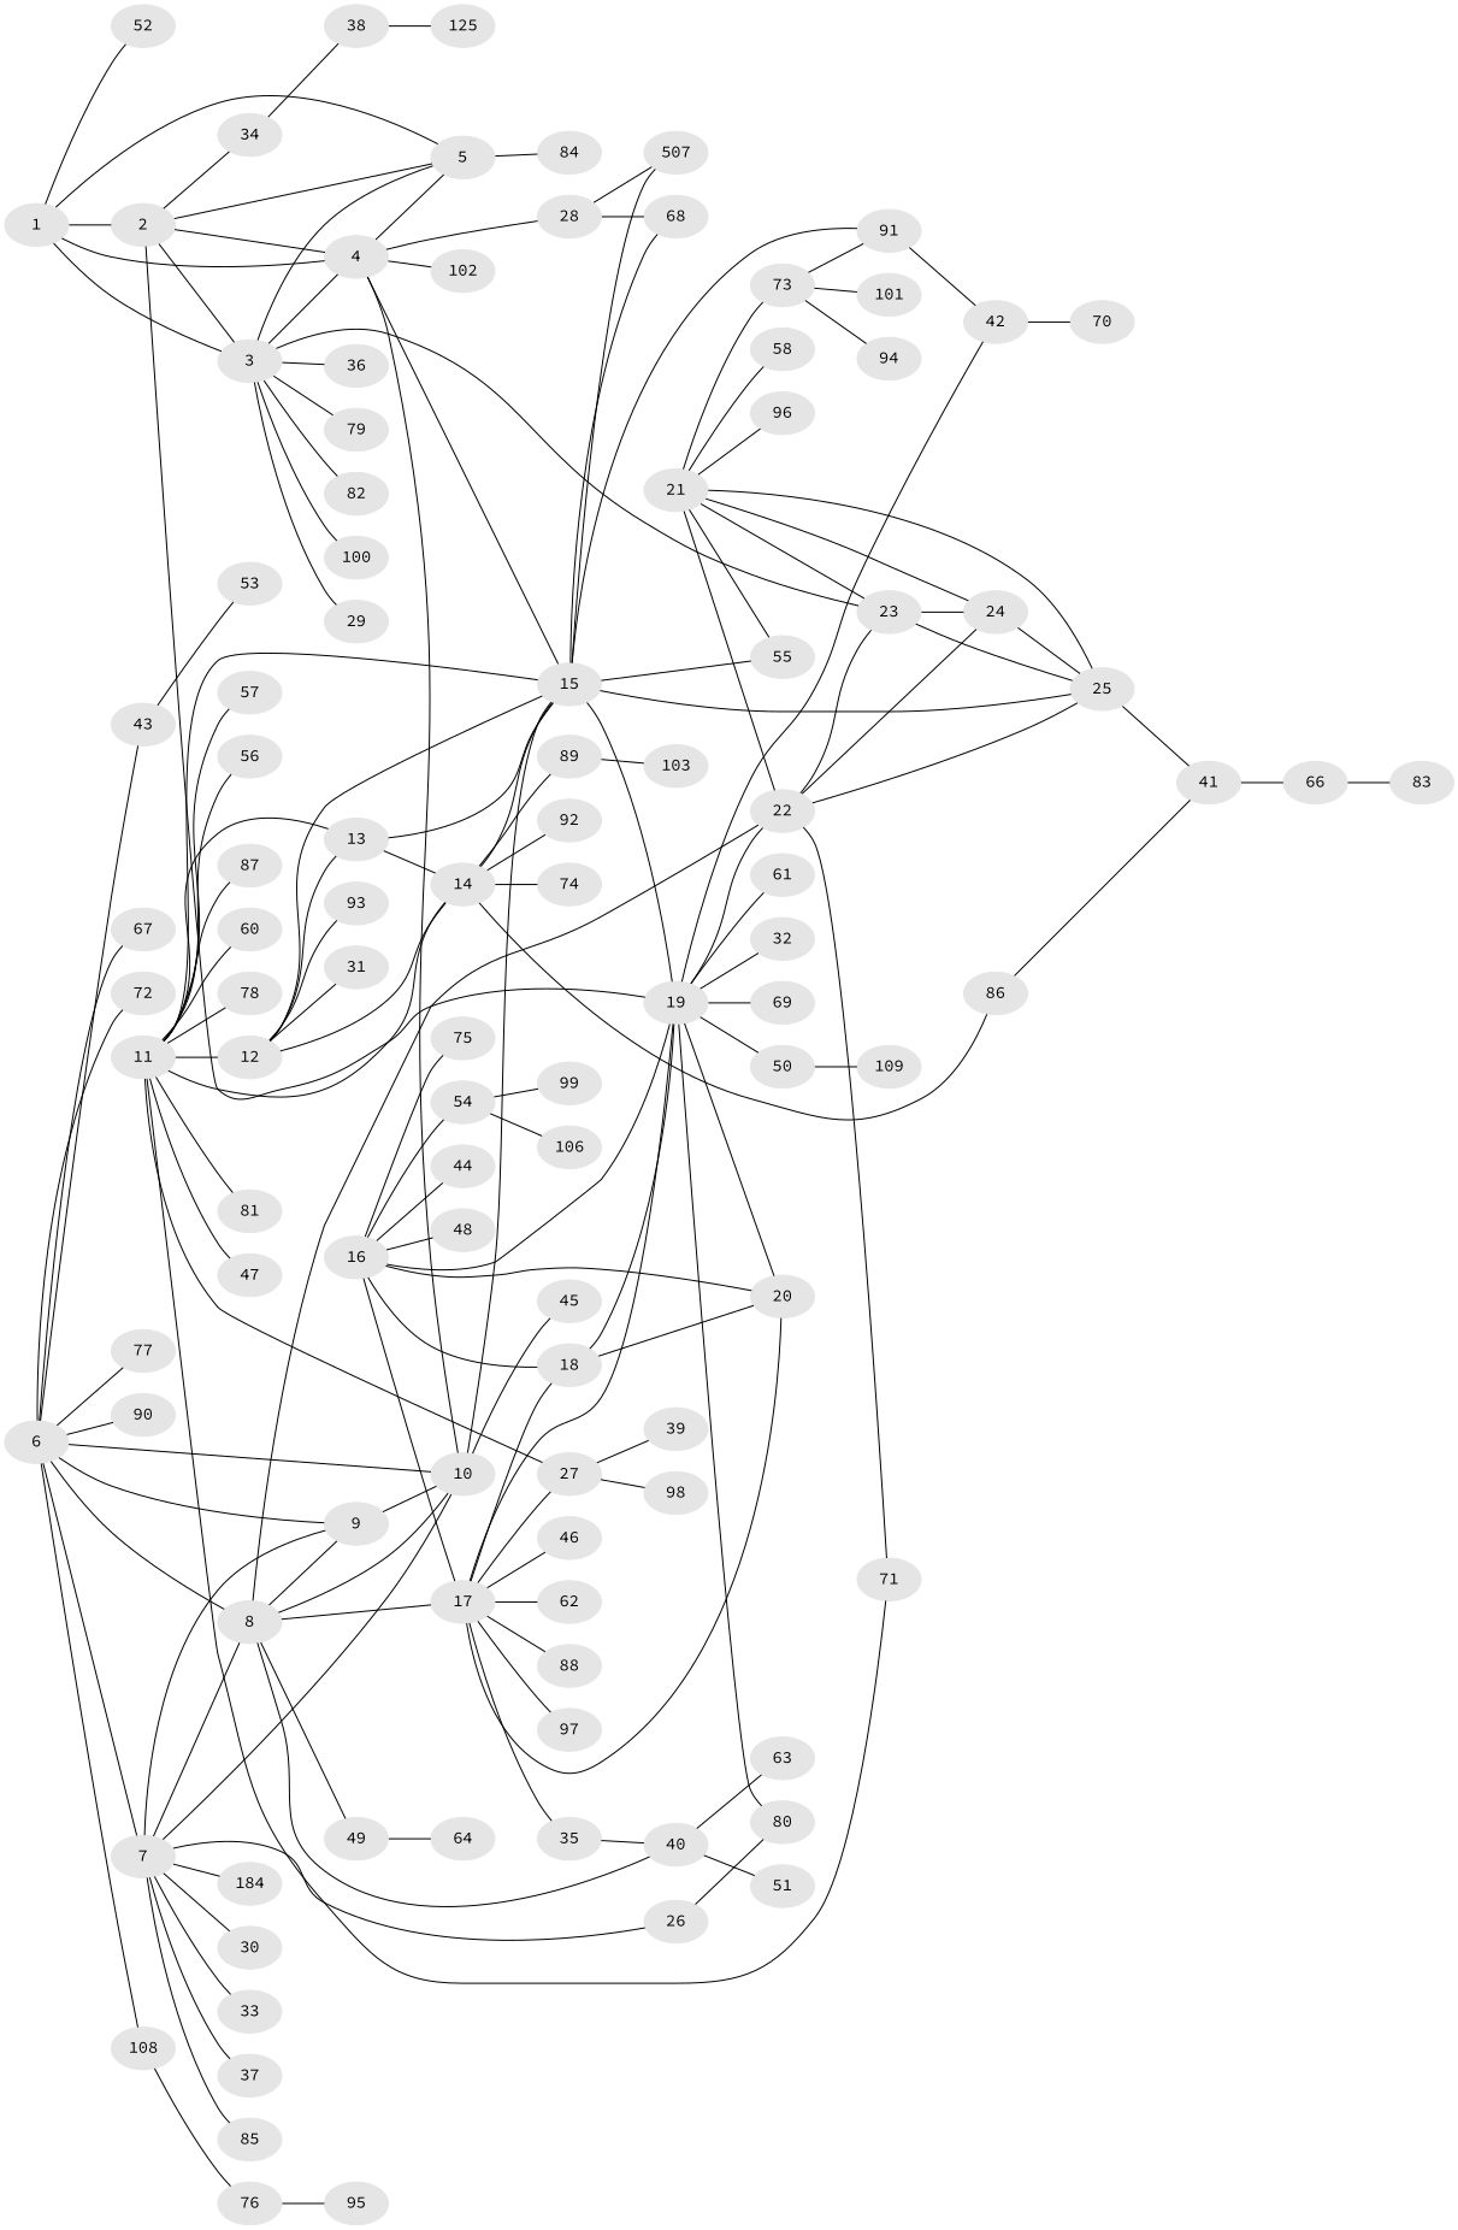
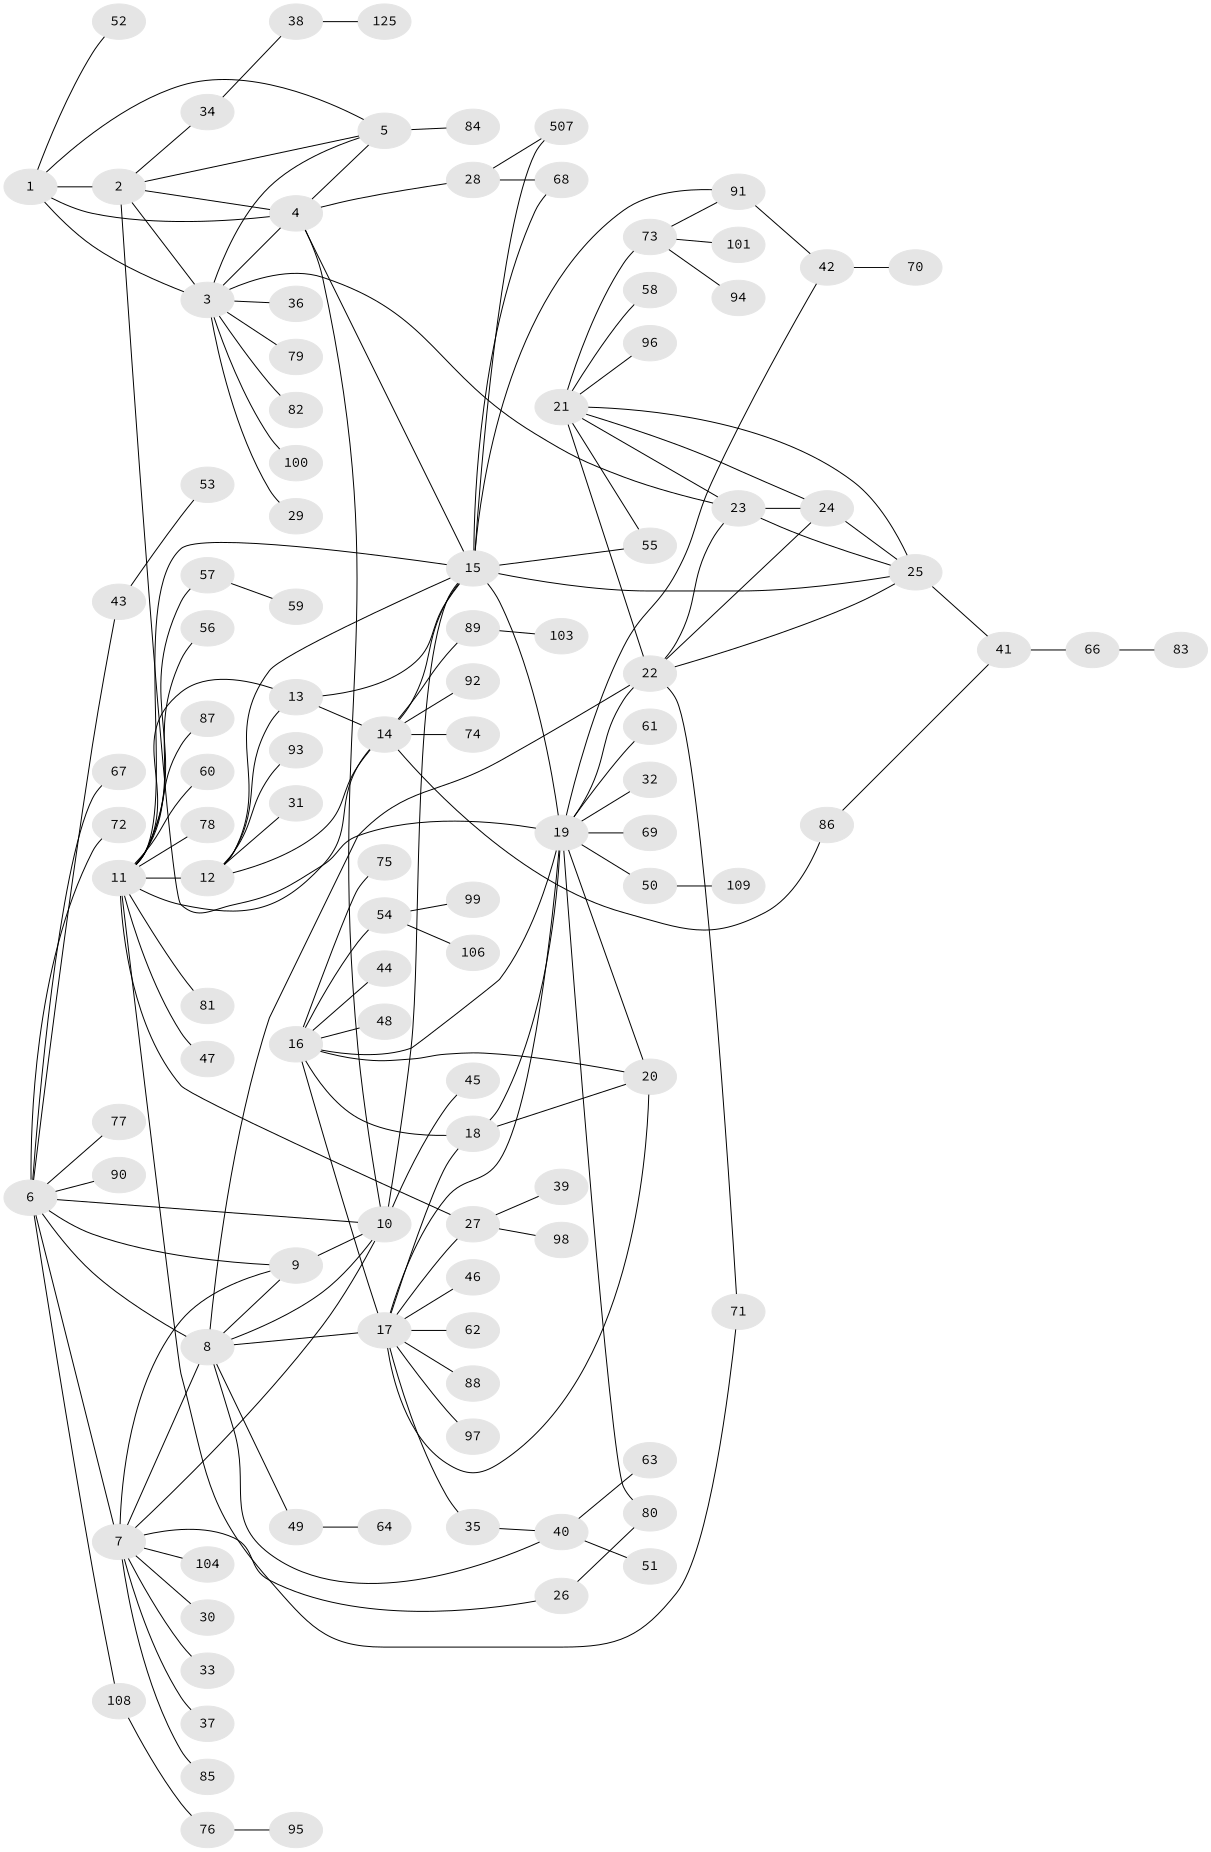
  graph {
    fontname="Source Code Pro"
    rankdir=LR
    node [color=gray90 fontname="Source Code Pro" style=filled]
    edge [fontname="Source Code Pro"]
    1
    2
    3
    4
    5
    52
    19
    34
    23
    29
    36
    79
    82
    100
    10
    15
    28
-   102
    84
    22
    20
    32
    42
    50
    61
    69
    80
    38
    25
    24
    45
    55
    68
    91
    n35 [label=507]
    6
    7
    8
    9
    43
    67
    72
    77
    90
    108
    26
    30
    33
    37
    85
-   104 [label=184]
+   104
    17
    40
    49
    53
    76
    95
    27
    18
    35
    46
    62
    88
    97
    71
    51
    63
    64
    11
    12
    13
    14
    47
    56
    57
    60
    78
    81
    87
    31
    93
    74
    86
    89
    92
    39
    98
+   59
    41
    103
    66
    16
    44
    48
    54
    75
    99
    106
    70
    109
    21
    58
    73
    96
    94
    101
    n107 [label=125]
    83
    1 -- 2
    1 -- 3
    1 -- 4
    1 -- 5
    1 -- 52
    2 -- 3
    2 -- 4
    2 -- 5
    2 -- 19
    2 -- 34
    3 -- 4
    3 -- 5
    3 -- 23
    3 -- 29
    3 -- 36
    3 -- 79
    3 -- 82
    3 -- 100
    4 -- 5
    4 -- 10
    4 -- 15
    4 -- 28
-   4 -- 102
    5 -- 84
    19 -- 22
    19 -- 20
    19 -- 32
    19 -- 42
    19 -- 50
    19 -- 61
    19 -- 69
    19 -- 80
    34 -- 38
    23 -- 25
    23 -- 24
    10 -- 15
    10 -- 45
    15 -- 19
    15 -- 25
    15 -- 55
    15 -- 68
    15 -- 91
    15 -- n35
    28 -- 68
    28 -- n35
    22 -- 23
    22 -- 25
    22 -- 24
    22 -- 71
    42 -- 70
    50 -- 109
    38 -- n107
    25 -- 41
    24 -- 25
    91 -- 42
    6 -- 10
    6 -- 7
    6 -- 8
    6 -- 9
    6 -- 43
    6 -- 67
    6 -- 72
    6 -- 77
    6 -- 90
    6 -- 108
    7 -- 10
    7 -- 8
    7 -- 9
    7 -- 26
    7 -- 30
    7 -- 33
    7 -- 37
    7 -- 85
    7 -- 104
    8 -- 10
    8 -- 22
    8 -- 9
    8 -- 17
    8 -- 40
    8 -- 49
    9 -- 10
    43 -- 53
    108 -- 76
    26 -- 80
    17 -- 19
    17 -- 20
    17 -- 27
    17 -- 18
    17 -- 35
    17 -- 46
    17 -- 62
    17 -- 88
    17 -- 97
    40 -- 51
    40 -- 63
    49 -- 64
    76 -- 95
    27 -- 39
    27 -- 98
    18 -- 19
    18 -- 20
    35 -- 40
    11 -- 15
    11 -- 27
    11 -- 71
    11 -- 12
    11 -- 13
    11 -- 14
    11 -- 47
    11 -- 56
    11 -- 57
    11 -- 60
    11 -- 78
    11 -- 81
    11 -- 87
    12 -- 15
    12 -- 13
    12 -- 14
    12 -- 31
    12 -- 93
    13 -- 15
    13 -- 14
    14 -- 15
    14 -- 74
    14 -- 86
    14 -- 89
    14 -- 92
+   57 -- 59
    86 -- 41
    89 -- 103
    41 -- 66
    66 -- 83
    16 -- 19
    16 -- 20
    16 -- 17
    16 -- 18
    16 -- 44
    16 -- 48
    16 -- 54
    16 -- 75
    54 -- 99
    54 -- 106
    21 -- 23
    21 -- 22
    21 -- 25
    21 -- 24
    21 -- 55
    21 -- 58
    21 -- 73
    21 -- 96
    73 -- 91
    73 -- 94
    73 -- 101
  }
